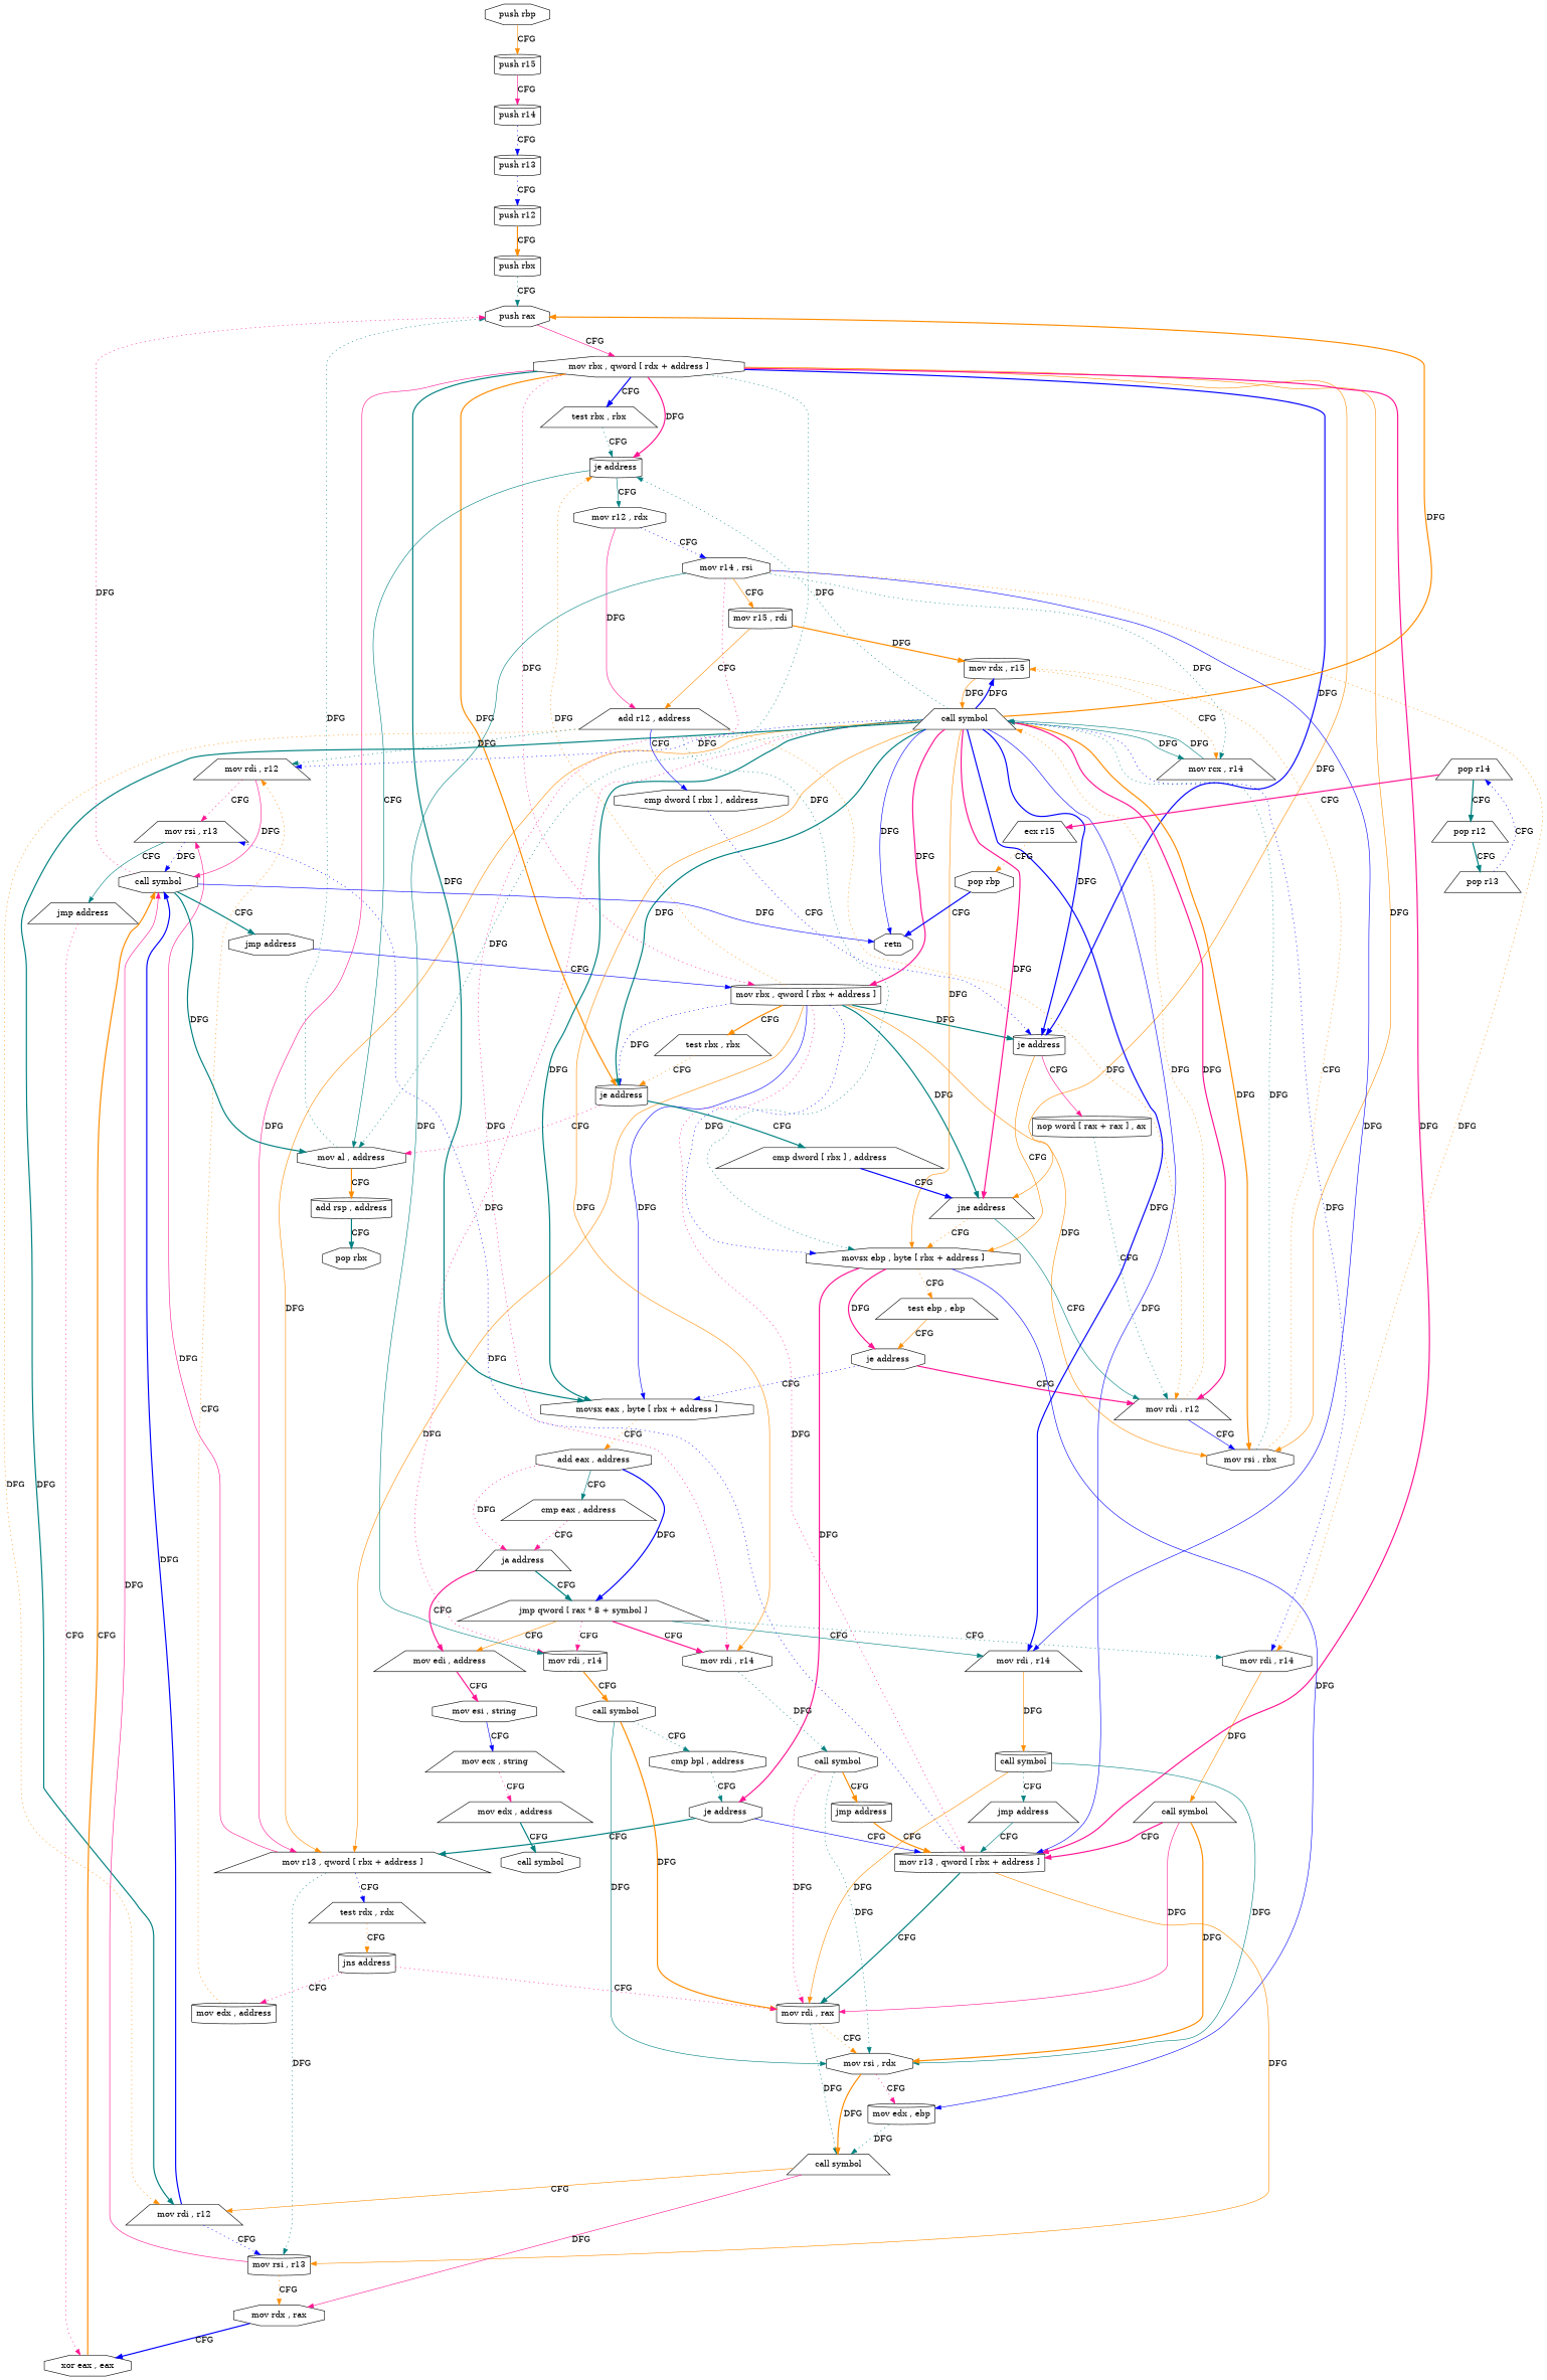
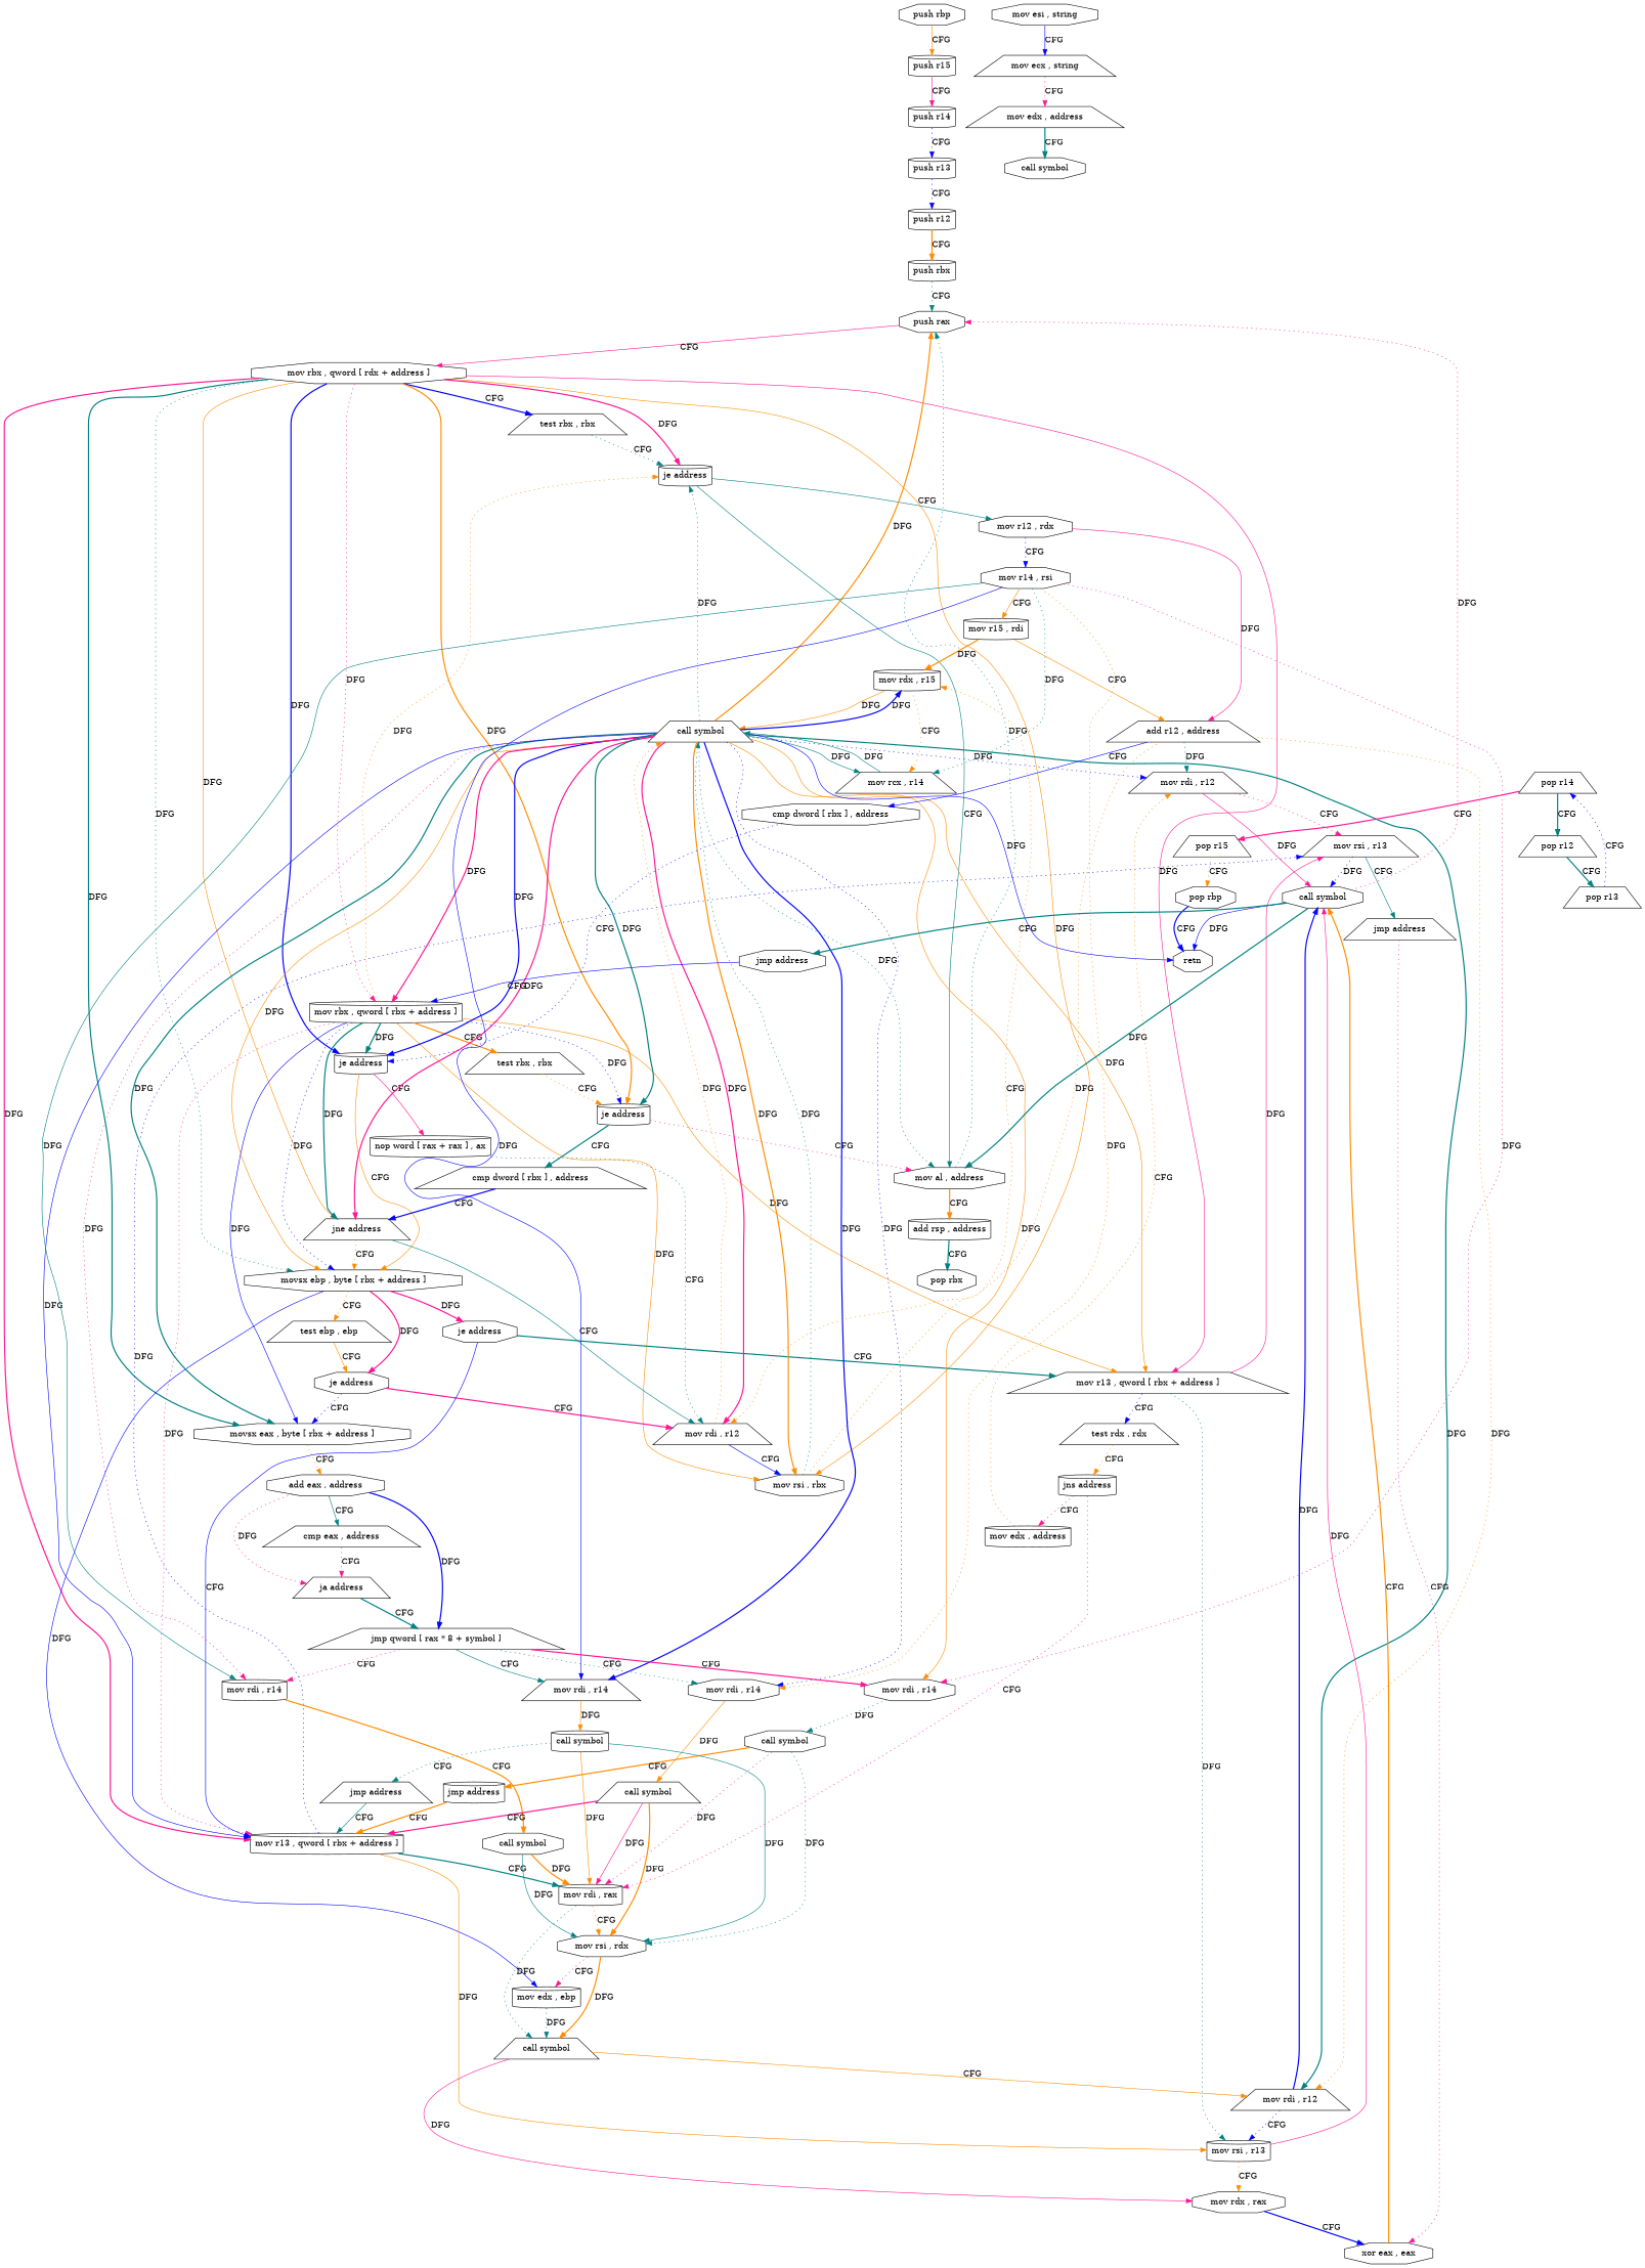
  digraph {
    node [shape=trapezium]
    edge [color=darkorange style=dotted]
    n1 [label="push rbp" shape=octagon]
    n2 [label="push r15" shape=cylinder]
    n3 [label="push r14" shape=cylinder]
    n4 [label="push r13" shape=cylinder]
    n5 [label="push r12" shape=cylinder]
    n6 [label="push rbx" shape=cylinder]
    n7 [label="push rax" shape=octagon]
    n8 [label="mov rbx , qword [ rdx + address ]" shape=octagon]
    n9 [label="test rbx , rbx"]
    n10 [label="je address" shape=cylinder]
    n11 [label="je address" shape=cylinder]
    n12 [label="movsx ebp , byte [ rbx + address ]" shape=octagon]
    n13 [label="movsx eax , byte [ rbx + address ]" shape=octagon]
    n14 [label="mov rsi , rbx" shape=octagon]
    n15 [label="mov rbx , qword [ rbx + address ]" shape=cylinder]
    n16 [label="jne address"]
    n17 [label="mov r13 , qword [ rbx + address ]" shape=cylinder]
    n18 [label="mov r13 , qword [ rbx + address ]"]
    n19 [label="je address" shape=cylinder]
    n20 [label="mov al , address" shape=octagon]
    n21 [label="mov r12 , rdx" shape=octagon]
    n22 [label="nop word [ rax + rax ] , ax" shape=cylinder]
    n23 [label="test ebp , ebp"]
    n24 [label="je address" shape=octagon]
    n25 [label="je address" shape=octagon]
    n26 [label="mov edx , ebp" shape=cylinder]
    n27 [label="add eax , address" shape=octagon]
    n28 [label="mov rdx , r15" shape=cylinder]
    n29 [label="call symbol"]
    n30 [label="test rbx , rbx"]
    n31 [label="mov rdi , r12"]
    n32 [label="mov rdi , rax" shape=cylinder]
    n33 [label="mov rsi , r13" shape=cylinder]
    n34 [label="mov rsi , r13"]
    n35 [label="test rdx , rdx"]
    n36 [label="cmp dword [ rbx ] , address"]
    n37 [label="add rsp , address" shape=cylinder]
    n38 [label="mov r14 , rsi" shape=octagon]
    n39 [label="add r12 , address"]
    n40 [label="pop rbx" shape=octagon]
    n41 [label="mov r15 , rdi" shape=cylinder]
    n42 [label="mov rcx , r14"]
    n43 [label="mov rdi , r14" shape=octagon]
    n44 [label="mov rdi , r14"]
    n45 [label="mov rdi , r14" shape=cylinder]
    n46 [label="mov rdi , r14" shape=octagon]
    n47 [label="cmp dword [ rbx ] , address" shape=octagon]
    n48 [label="mov rdi , r12"]
    n49 [label="mov rdi , r12"]
    n50 [label="pop r12"]
    n51 [label="pop r13"]
    n52 [label="pop r14"]
-   n53 [label="ecx r15"]
+   n53 [label="pop r15"]
    n54 [label="pop rbp" shape=octagon]
    n55 [label=retn shape=octagon]
    n56 [label="call symbol" shape=octagon]
    n57 [label="call symbol" shape=cylinder]
    n58 [label="call symbol" shape=octagon]
    n59 [label="call symbol"]
    n60 [label="call symbol" shape=octagon]
    n61 [label="call symbol"]
    n62 [label="cmp eax , address"]
    n63 [label="ja address"]
    n64 [label="jmp qword [ rax * 8 + symbol ]"]
-   n65 [label="mov edi , address"]
    n66 [label="mov esi , string" shape=octagon]
    n67 [label="mov ecx , string"]
    n68 [label="mov edx , address"]
    n69 [label="call symbol" shape=octagon]
    n70 [label="jmp address" shape=cylinder]
    n71 [label="mov rsi , rdx" shape=octagon]
    n72 [label="jmp address"]
-   n73 [label="cmp bpl , address" shape=octagon]
    n74 [label="mov rdx , rax" shape=octagon]
    n75 [label="jmp address"]
    n76 [label="jns address" shape=cylinder]
    n77 [label="mov edx , address" shape=cylinder]
    n78 [label="xor eax , eax" shape=octagon]
    n79 [label="jmp address" shape=octagon]
    n1 -> n2 [label=CFG style=solid]
    n2 -> n3 [color=deeppink label=CFG style=solid]
    n3 -> n4 [color=blue label=CFG]
    n4 -> n5 [color=blue label=CFG]
    n5 -> n6 [label=CFG style=bold]
    n6 -> n7 [color=teal label=CFG]
    n7 -> n8 [color=deeppink label=CFG style=solid]
    n8 -> n9 [color=blue label=CFG style=bold]
    n8 -> n10 [color=deeppink label=DFG style=bold]
    n8 -> n11 [color=blue label=DFG style=bold]
    n8 -> n12 [color=teal label=DFG]
    n8 -> n13 [color=teal label=DFG style=bold]
    n8 -> n14 [label=DFG style=solid]
    n8 -> n15 [color=deeppink label=DFG]
    n8 -> n16 [label=DFG style=solid]
    n8 -> n17 [color=deeppink label=DFG style=bold]
    n8 -> n18 [color=deeppink label=DFG style=solid]
    n8 -> n19 [label=DFG style=bold]
    n9 -> n10 [color=teal label=CFG]
    n10 -> n20 [color=teal label=CFG style=solid]
    n10 -> n21 [color=teal label=CFG style=solid]
    n11 -> n12 [label=CFG style=solid]
    n11 -> n22 [color=deeppink label=CFG style=solid]
    n12 -> n23 [label=CFG]
    n12 -> n24 [color=deeppink label=DFG style=bold]
    n12 -> n25 [color=deeppink label=DFG style=bold]
    n12 -> n26 [color=blue label=DFG style=solid]
    n13 -> n27 [label=CFG]
    n14 -> n28 [label=CFG]
    n14 -> n29 [color=teal label=DFG]
    n15 -> n10 [label=DFG]
    n15 -> n11 [color=teal label=DFG style=bold]
    n15 -> n12 [color=blue label=DFG]
    n15 -> n13 [color=blue label=DFG style=solid]
    n15 -> n14 [label=DFG style=solid]
    n15 -> n16 [color=teal label=DFG style=bold]
    n15 -> n17 [color=deeppink label=DFG]
    n15 -> n18 [label=DFG style=solid]
    n15 -> n19 [color=blue label=DFG]
    n15 -> n30 [label=CFG style=bold]
    n16 -> n12 [label=CFG]
    n16 -> n31 [color=teal label=CFG style=solid]
    n17 -> n32 [color=teal label=CFG style=bold]
    n17 -> n33 [label=DFG style=solid]
    n17 -> n34 [color=blue label=DFG]
    n18 -> n33 [color=teal label=DFG]
    n18 -> n34 [color=deeppink label=DFG style=solid]
    n18 -> n35 [color=blue label=CFG]
    n19 -> n20 [color=deeppink label=CFG]
    n19 -> n36 [color=teal label=CFG style=bold]
    n20 -> n7 [color=teal label=DFG]
    n20 -> n37 [label=CFG style=bold]
    n21 -> n38 [color=blue label=CFG]
    n21 -> n39 [color=deeppink label=DFG style=solid]
    n22 -> n31 [color=teal label=CFG]
    n23 -> n24 [label=CFG style=solid]
    n24 -> n13 [color=blue label=CFG]
    n24 -> n31 [color=deeppink label=CFG style=bold]
    n25 -> n17 [color=blue label=CFG style=solid]
    n25 -> n18 [color=teal label=CFG style=bold]
    n26 -> n61 [color=teal label=DFG]
    n27 -> n62 [color=teal label=CFG style=solid]
    n27 -> n63 [color=deeppink label=DFG]
    n27 -> n64 [color=blue label=DFG style=bold]
    n28 -> n29 [label=DFG style=solid]
    n28 -> n42 [label=CFG]
    n29 -> n7 [label=DFG style=bold]
    n29 -> n10 [color=teal label=DFG]
    n29 -> n11 [color=blue label=DFG style=bold]
    n29 -> n12 [label=DFG style=solid]
    n29 -> n13 [color=teal label=DFG style=bold]
    n29 -> n14 [label=DFG style=bold]
    n29 -> n15 [color=deeppink label=DFG style=bold]
    n29 -> n16 [color=deeppink label=DFG style=bold]
    n29 -> n17 [color=blue label=DFG style=solid]
    n29 -> n18 [label=DFG style=solid]
    n29 -> n19 [color=teal label=DFG style=bold]
    n29 -> n20 [color=teal label=DFG]
    n29 -> n28 [color=blue label=DFG style=bold]
    n29 -> n31 [color=deeppink label=DFG style=bold]
    n29 -> n42 [color=teal label=DFG style=solid]
    n29 -> n43 [label=DFG style=solid]
    n29 -> n44 [color=blue label=DFG style=bold]
    n29 -> n45 [color=deeppink label=DFG]
    n29 -> n46 [color=blue label=DFG]
    n29 -> n48 [color=teal label=DFG style=bold]
    n29 -> n49 [color=blue label=DFG]
    n29 -> n55 [color=blue label=DFG style=solid]
    n30 -> n19 [label=CFG]
    n31 -> n14 [color=blue label=CFG style=solid]
    n31 -> n29 [label=DFG]
    n32 -> n61 [color=teal label=DFG]
    n32 -> n71 [label=CFG]
    n33 -> n60 [color=deeppink label=DFG style=solid]
    n33 -> n74 [label=CFG]
    n34 -> n60 [color=blue label=DFG]
    n34 -> n75 [color=teal label=CFG style=solid]
    n35 -> n76 [label=CFG]
    n36 -> n16 [color=blue label=CFG style=bold]
    n37 -> n40 [color=teal label=CFG style=bold]
    n38 -> n41 [label=CFG style=solid]
    n38 -> n42 [color=teal label=DFG]
    n38 -> n43 [color=deeppink label=DFG]
    n38 -> n44 [color=blue label=DFG style=solid]
    n38 -> n45 [color=teal label=DFG style=solid]
    n38 -> n46 [label=DFG]
    n39 -> n31 [label=DFG]
    n39 -> n47 [color=blue label=CFG style=solid]
    n39 -> n48 [label=DFG]
    n39 -> n49 [color=teal label=DFG]
    n41 -> n28 [label=DFG style=bold]
    n41 -> n39 [label=CFG style=solid]
    n42 -> n29 [color=teal label=DFG style=solid]
    n43 -> n56 [color=teal label=DFG]
    n44 -> n57 [label=DFG style=solid]
    n45 -> n58 [label=CFG style=bold]
    n46 -> n59 [label=DFG style=solid]
    n47 -> n11 [color=blue label=CFG]
    n48 -> n33 [color=blue label=CFG]
    n48 -> n60 [color=blue label=DFG style=bold]
    n49 -> n34 [color=deeppink label=CFG]
    n49 -> n60 [color=deeppink label=DFG style=solid]
    n50 -> n51 [color=teal label=CFG style=bold]
    n51 -> n52 [color=blue label=CFG]
    n52 -> n50 [color=teal label=CFG style=bold]
    n52 -> n53 [color=deeppink label=CFG style=bold]
    n53 -> n54 [label=CFG]
    n54 -> n55 [color=blue label=CFG style=bold]
    n56 -> n32 [color=deeppink label=DFG]
    n56 -> n70 [label=CFG style=bold]
    n56 -> n71 [color=teal label=DFG]
    n57 -> n32 [label=DFG style=solid]
    n57 -> n71 [color=teal label=DFG style=solid]
    n57 -> n72 [color=teal label=CFG]
    n58 -> n32 [label=DFG style=bold]
    n58 -> n71 [color=teal label=DFG style=solid]
-   n58 -> n73 [color=teal label=CFG]
    n59 -> n17 [color=deeppink label=CFG style=bold]
    n59 -> n32 [color=deeppink label=DFG style=solid]
    n59 -> n71 [label=DFG style=bold]
    n60 -> n7 [color=deeppink label=DFG]
    n60 -> n20 [color=teal label=DFG style=bold]
    n60 -> n55 [color=blue label=DFG style=solid]
    n60 -> n79 [color=teal label=CFG style=bold]
    n61 -> n48 [label=CFG style=solid]
    n61 -> n74 [color=deeppink label=DFG style=solid]
    n62 -> n63 [color=deeppink label=CFG]
    n63 -> n64 [color=teal label=CFG style=bold]
-   n63 -> n65 [color=deeppink label=CFG style=bold]
    n64 -> n43 [color=deeppink label=CFG style=bold]
    n64 -> n44 [color=teal label=CFG style=solid]
    n64 -> n45 [color=deeppink label=CFG]
    n64 -> n46 [color=teal label=CFG]
-   n64 -> n65 [label=CFG style=solid]
-   n65 -> n66 [color=deeppink label=CFG style=bold]
    n66 -> n67 [color=blue label=CFG style=solid]
    n67 -> n68 [color=deeppink label=CFG]
    n68 -> n69 [color=teal label=CFG style=bold]
    n70 -> n17 [label=CFG style=bold]
    n71 -> n26 [color=deeppink label=CFG]
    n71 -> n61 [label=DFG style=bold]
    n72 -> n17 [color=teal label=CFG style=solid]
-   n73 -> n25 [color=teal label=CFG]
    n74 -> n78 [color=blue label=CFG style=bold]
    n75 -> n78 [color=deeppink label=CFG]
    n76 -> n32 [color=deeppink label=CFG]
    n76 -> n77 [color=deeppink label=CFG]
    n77 -> n49 [label=CFG]
    n78 -> n60 [label=CFG style=bold]
    n79 -> n15 [color=blue label=CFG style=solid]
  }
